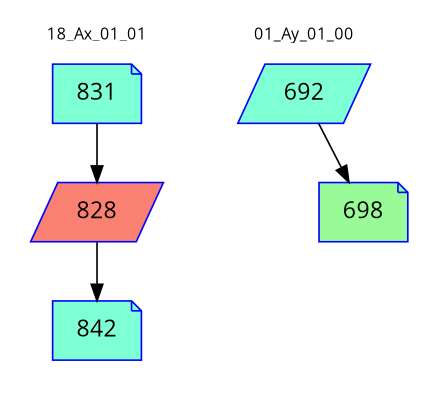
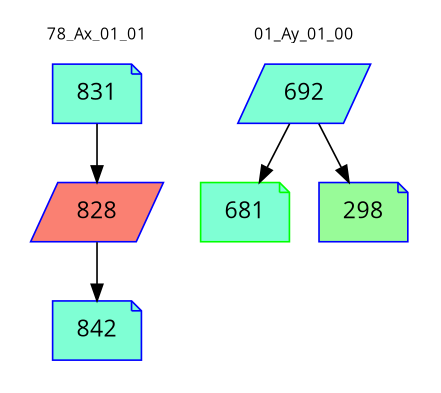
  digraph {
    fontname="Open Sans"
    node [color=blue fillcolor=aquamarine fontname="Open Sans" shape=note style=filled]
    edge [color=black fontname="Open Sans"]
    n1 [label=831]
    n2 [fillcolor=salmon label=828 shape=parallelogram]
    n3 [label=842]
    n4 [label=692 shape=parallelogram]
-   n6 [fillcolor=palegreen label=698]
+   n5 [color=green label=681]
+   n6 [fillcolor=palegreen label=298]
    subgraph cluster_1 {
      color=white
      fontsize=10
-     label="18_Ax_01_01"
+     label="78_Ax_01_01"
      n1
      n2
      n3
    }
    subgraph cluster_2 {
      color=white
      fontsize=10
      label="01_Ay_01_00"
      n4
+     n5
      n6
    }
    n1 -> n2
    n2 -> n3
+   n4 -> n5
    n4 -> n6
  }
